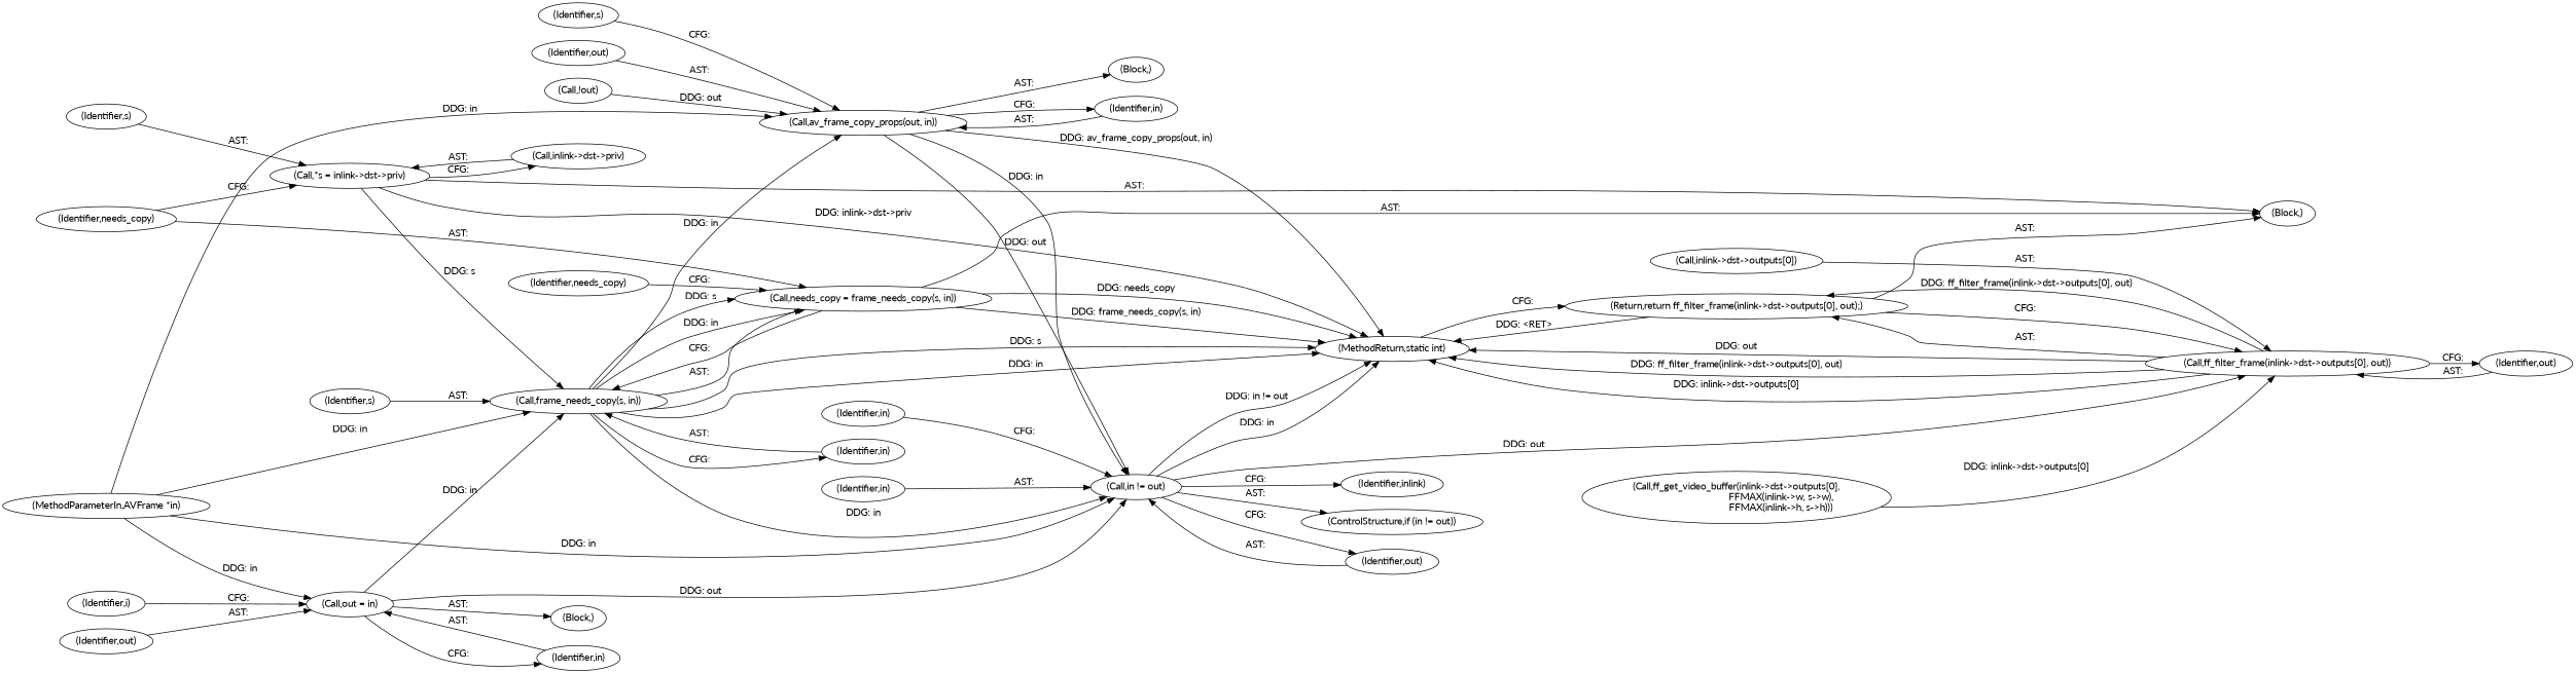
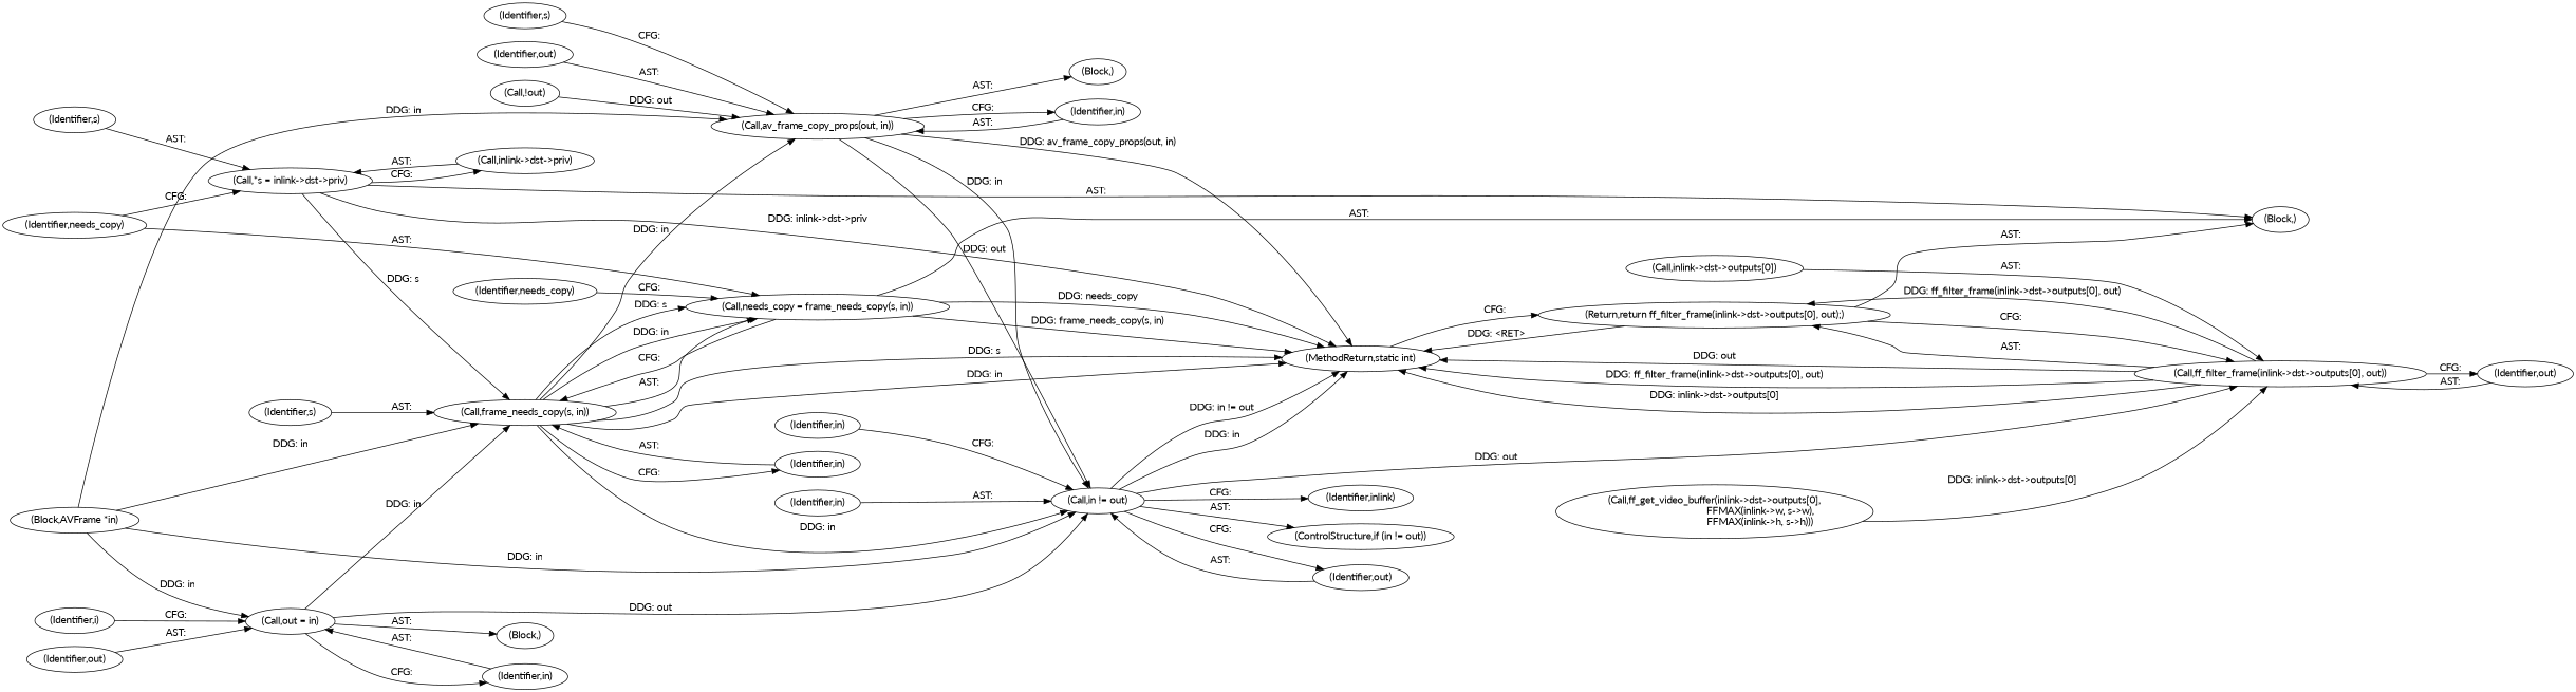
  digraph {
    fontname=Lato
    rankdir=LR
    node [fontname=Lato]
    edge [fontname=Lato]
    n1 [label="(Call,*s = inlink->dst->priv)"]
    n2 [label="(Call,frame_needs_copy(s, in))"]
    n3 [label="(Call,inlink->dst->priv)"]
    n4 [label="(MethodReturn,static int)"]
    n5 [label="(Block,)"]
    n6 [label="(Call,needs_copy = frame_needs_copy(s, in))"]
    n7 [label="(Call,av_frame_copy_props(out, in))"]
    n8 [label="(Call,in != out)"]
    n9 [label="(Identifier,in)"]
    n10 [label="(Return,return ff_filter_frame(inlink->dst->outputs[0], out);)"]
    n11 [label="(Identifier,in)"]
    n12 [label="(Block,)"]
    n13 [label="(Call,ff_filter_frame(inlink->dst->outputs[0], out))"]
    n14 [label="(ControlStructure,if (in != out))"]
    n15 [label="(Identifier,out)"]
    n16 [label="(Identifier,inlink)"]
    n17 [label="(Call,out = in)"]
    n18 [label="(Block,)"]
    n19 [label="(Identifier,in)"]
    n20 [label="(Identifier,out)"]
    n21 [label="(Identifier,in)"]
    n22 [label="(Identifier,needs_copy)"]
    n23 [label="(Identifier,s)"]
    n24 [label="(Identifier,in)"]
    n25 [label="(Identifier,needs_copy)"]
    n26 [label="(Identifier,i)"]
    n27 [label="(Call,ff_get_video_buffer(inlink->dst->outputs[0],\n                                  FFMAX(inlink->w, s->w),\n                                  FFMAX(inlink->h, s->h)))"]
    n28 [label="(Identifier,out)"]
    n29 [label="(Call,!out)"]
    n30 [label="(Call,inlink->dst->outputs[0])"]
-   n31 [label="(MethodParameterIn,AVFrame *in)"]
+   n31 [label="(Block,AVFrame *in)"]
    n32 [label="(Identifier,out)"]
    n33 [label="(Identifier,s)"]
    n34 [label="(Identifier,s)"]
    n1 -> n2 [label="DDG: s"]
    n1 -> n3 [label="CFG: "]
    n1 -> n4 [label="DDG: inlink->dst->priv"]
    n1 -> n5 [label="AST: "]
    n2 -> n4 [label="DDG: s"]
    n2 -> n4 [label="DDG: in"]
    n2 -> n6 [label="AST: "]
    n2 -> n6 [label="DDG: s"]
    n2 -> n6 [label="DDG: in"]
    n2 -> n7 [label="DDG: in"]
    n2 -> n8 [label="DDG: in"]
    n2 -> n9 [label="CFG: "]
    n3 -> n1 [label="AST: "]
    n4 -> n10 [label="CFG: "]
    n6 -> n2 [label="CFG: "]
    n6 -> n4 [label="DDG: frame_needs_copy(s, in)"]
    n6 -> n4 [label="DDG: needs_copy"]
    n6 -> n5 [label="AST: "]
    n7 -> n4 [label="DDG: av_frame_copy_props(out, in)"]
    n7 -> n8 [label="DDG: in"]
    n7 -> n8 [label="DDG: out"]
    n7 -> n11 [label="CFG: "]
    n7 -> n12 [label="AST: "]
    n8 -> n4 [label="DDG: in"]
    n8 -> n4 [label="DDG: in != out"]
    n8 -> n13 [label="DDG: out"]
    n8 -> n14 [label="AST: "]
    n8 -> n15 [label="CFG: "]
    n8 -> n16 [label="CFG: "]
    n9 -> n2 [label="AST: "]
    n10 -> n4 [label="DDG: <RET>"]
    n10 -> n5 [label="AST: "]
    n10 -> n13 [label="CFG: "]
    n11 -> n7 [label="AST: "]
    n13 -> n4 [label="DDG: out"]
    n13 -> n4 [label="DDG: ff_filter_frame(inlink->dst->outputs[0], out)"]
    n13 -> n4 [label="DDG: inlink->dst->outputs[0]"]
    n13 -> n10 [label="AST: "]
    n13 -> n10 [label="DDG: ff_filter_frame(inlink->dst->outputs[0], out)"]
    n13 -> n20 [label="CFG: "]
    n15 -> n8 [label="AST: "]
    n17 -> n2 [label="DDG: in"]
    n17 -> n8 [label="DDG: out"]
    n17 -> n18 [label="AST: "]
    n17 -> n19 [label="CFG: "]
    n19 -> n17 [label="AST: "]
    n20 -> n13 [label="AST: "]
    n21 -> n8 [label="CFG: "]
    n22 -> n1 [label="CFG: "]
    n22 -> n6 [label="AST: "]
    n23 -> n7 [label="CFG: "]
    n24 -> n8 [label="AST: "]
    n25 -> n6 [label="CFG: "]
    n26 -> n17 [label="CFG: "]
    n27 -> n13 [label="DDG: inlink->dst->outputs[0]"]
    n28 -> n7 [label="AST: "]
    n29 -> n7 [label="DDG: out"]
    n30 -> n13 [label="AST: "]
    n31 -> n2 [label="DDG: in"]
    n31 -> n7 [label="DDG: in"]
    n31 -> n8 [label="DDG: in"]
    n31 -> n17 [label="DDG: in"]
    n32 -> n17 [label="AST: "]
    n33 -> n1 [label="AST: "]
    n34 -> n2 [label="AST: "]
  }
